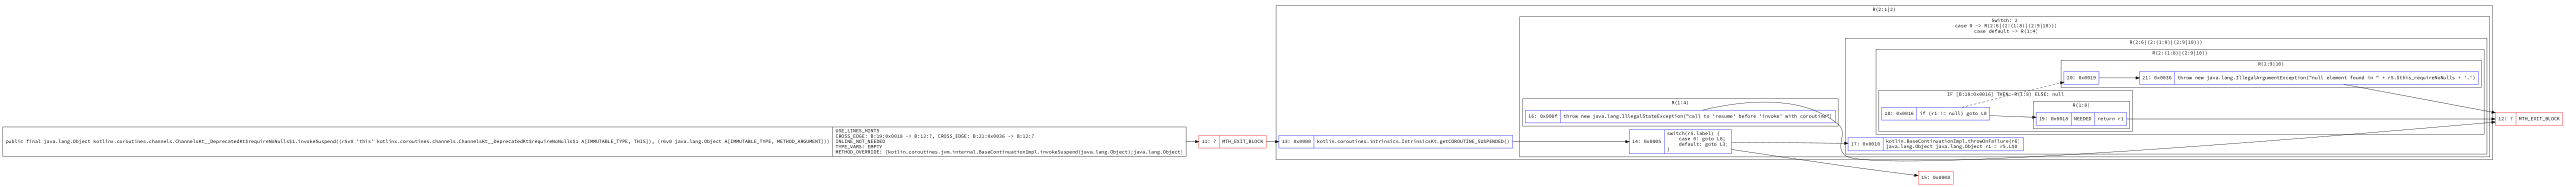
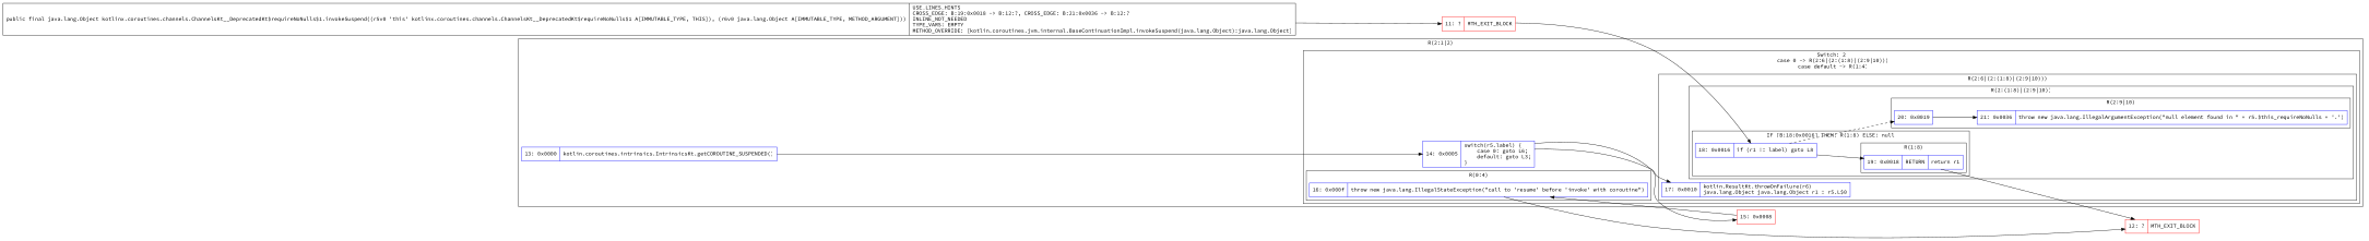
  digraph {
    fontname="Source Code Pro"
    rankdir=LR
    node [color=blue fontname="Source Code Pro" shape=record]
    edge [fontname="Source Code Pro"]
-   n1 [label="{19\:\ 0x0018|NEEDED\l|return r1\l}"]
-   n2 [label="{18\:\ 0x0016|if (r1 != null) goto L8\l}"]
+   n1 [label="{19\:\ 0x0018|RETURN\l|return r1\l}"]
+   n2 [label="{18\:\ 0x0016|if (r1 != label) goto L8\l}"]
    n3 [label="{20\:\ 0x0019}"]
    n4 [label="{21\:\ 0x0036|throw new java.lang.IllegalArgumentException(\"null element found in \" + r5.$this_requireNoNulls + '.')\l}"]
-   n5 [label="{17\:\ 0x0010|kotlin.BaseContinuationImpl.throwOnFailure(r6)\ljava.lang.Object java.lang.Object r1 = r5.L$0\l}"]
+   n5 [label="{17\:\ 0x0010|kotlin.ResultKt.throwOnFailure(r6)\ljava.lang.Object java.lang.Object r1 = r5.L$0\l}"]
    n6 [label="{16\:\ 0x000f|throw new java.lang.IllegalStateException(\"call to 'resume' before 'invoke' with coroutine\")\l}"]
    n7 [label="{14\:\ 0x0005|switch(r5.label) \{\l    case 0: goto L6;\l    default: goto L3;\l\}\l}"]
    n8 [label="{13\:\ 0x0000|kotlin.coroutines.intrinsics.IntrinsicsKt.getCOROUTINE_SUSPENDED()\l}"]
    n9 [color=red label="{12\:\ ?|MTH_EXIT_BLOCK\l}"]
    n10 [color=red label="{15\:\ 0x0008}"]
    n11 [color=red label="{11\:\ ?|MTH_EXIT_BLOCK\l}"]
    n12 [label="{public final java.lang.Object kotlinx.coroutines.channels.ChannelsKt__DeprecatedKt$requireNoNulls$1.invokeSuspend((r5v0 'this' kotlinx.coroutines.channels.ChannelsKt__DeprecatedKt$requireNoNulls$1 A[IMMUTABLE_TYPE, THIS]), (r6v0 java.lang.Object A[IMMUTABLE_TYPE, METHOD_ARGUMENT]))  | USE_LINES_HINTS\lCROSS_EDGE: B:19:0x0018 \-\> B:12:?, CROSS_EDGE: B:21:0x0036 \-\> B:12:?\lINLINE_NOT_NEEDED\lTYPE_VARS: EMPTY\lMETHOD_OVERRIDE: [kotlin.coroutines.jvm.internal.BaseContinuationImpl.invokeSuspend(java.lang.Object):java.lang.Object]\l}" color=""]
    subgraph cluster_1 {
      label="R(2:1|2)"
      n8
      subgraph cluster_2 {
        label="Switch: 2\n case 0 -> R(2:6|(2:(1:8)|(2:9|10)))\n case default -> R(1:4)"
        n7
        subgraph cluster_3 {
          label="R(2:6|(2:(1:8)|(2:9|10)))"
          n5
          subgraph cluster_4 {
            label="R(2:(1:8)|(2:9|10))"
            subgraph cluster_5 {
              label="IF [B:18:0x0016] THEN: R(1:8) ELSE: null"
              n2
              subgraph cluster_6 {
                label="R(1:8)"
                n1
              }
            }
            subgraph cluster_7 {
              label="R(2:9|10)"
              n3
              n4
            }
          }
        }
        subgraph cluster_8 {
-         label="R(1:4)"
+         label="R(0:4)"
          n6
        }
      }
    }
    n1 -> n9
    n2 -> n1
    n2 -> n3 [style=dashed]
    n3 -> n4
-   n4 -> n9
    n6 -> n9
    n7 -> n5
    n7 -> n10
    n8 -> n7
-   n11 -> n8
+   n10 -> n6
+   n11 -> n2
    n12 -> n11
  }
